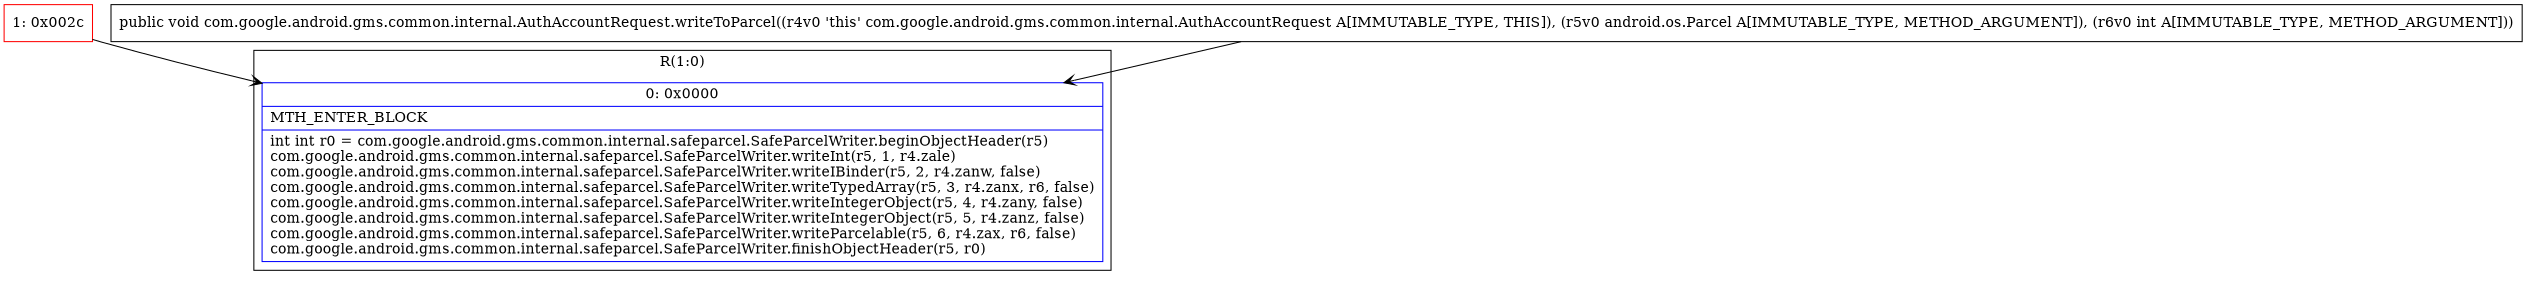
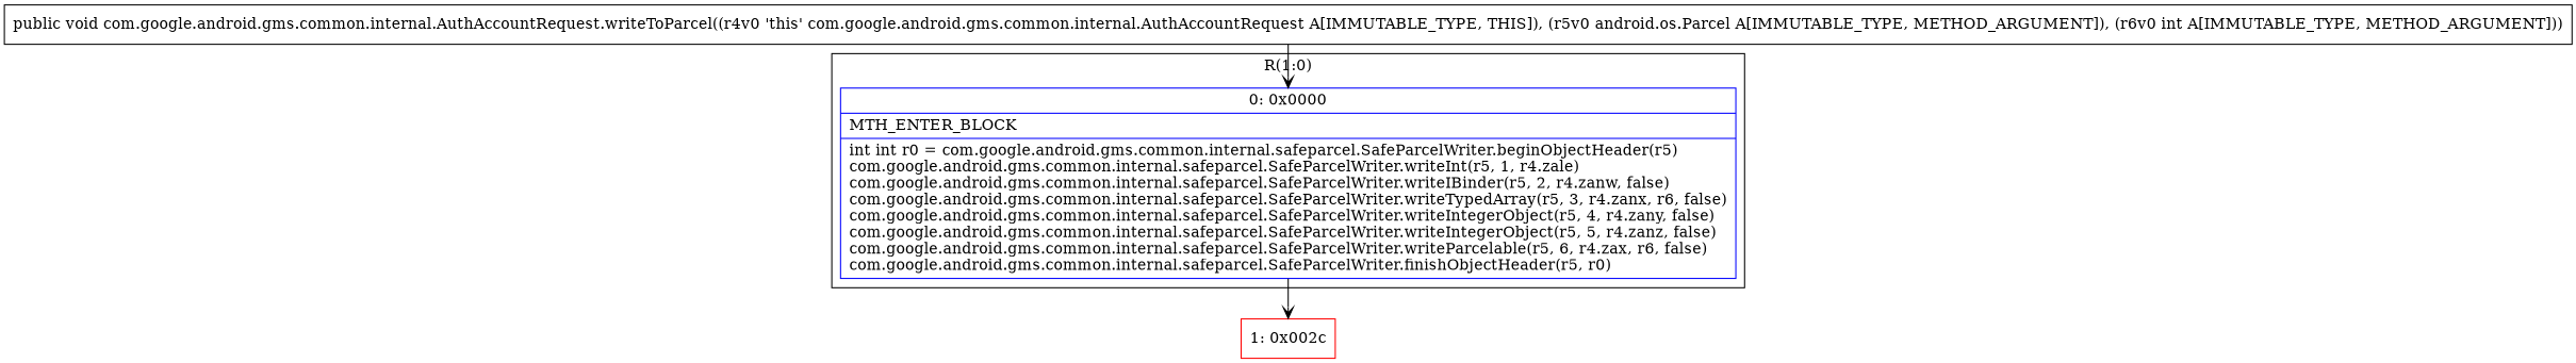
  digraph {
    node [shape=record]
    edge [arrowhead=vee]
    n1 [color=blue label="{0\:\ 0x0000|MTH_ENTER_BLOCK\l|int int r0 = com.google.android.gms.common.internal.safeparcel.SafeParcelWriter.beginObjectHeader(r5)\lcom.google.android.gms.common.internal.safeparcel.SafeParcelWriter.writeInt(r5, 1, r4.zale)\lcom.google.android.gms.common.internal.safeparcel.SafeParcelWriter.writeIBinder(r5, 2, r4.zanw, false)\lcom.google.android.gms.common.internal.safeparcel.SafeParcelWriter.writeTypedArray(r5, 3, r4.zanx, r6, false)\lcom.google.android.gms.common.internal.safeparcel.SafeParcelWriter.writeIntegerObject(r5, 4, r4.zany, false)\lcom.google.android.gms.common.internal.safeparcel.SafeParcelWriter.writeIntegerObject(r5, 5, r4.zanz, false)\lcom.google.android.gms.common.internal.safeparcel.SafeParcelWriter.writeParcelable(r5, 6, r4.zax, r6, false)\lcom.google.android.gms.common.internal.safeparcel.SafeParcelWriter.finishObjectHeader(r5, r0)\l}"]
    n2 [color=red label="{1\:\ 0x002c}"]
    n3 [label="{public void com.google.android.gms.common.internal.AuthAccountRequest.writeToParcel((r4v0 'this' com.google.android.gms.common.internal.AuthAccountRequest A[IMMUTABLE_TYPE, THIS]), (r5v0 android.os.Parcel A[IMMUTABLE_TYPE, METHOD_ARGUMENT]), (r6v0 int A[IMMUTABLE_TYPE, METHOD_ARGUMENT])) }"]
    subgraph cluster_1 {
      label="R(1:0)"
      n1
    }
-   n2 -> n1
+   n1 -> n2
    n3 -> n1
  }
